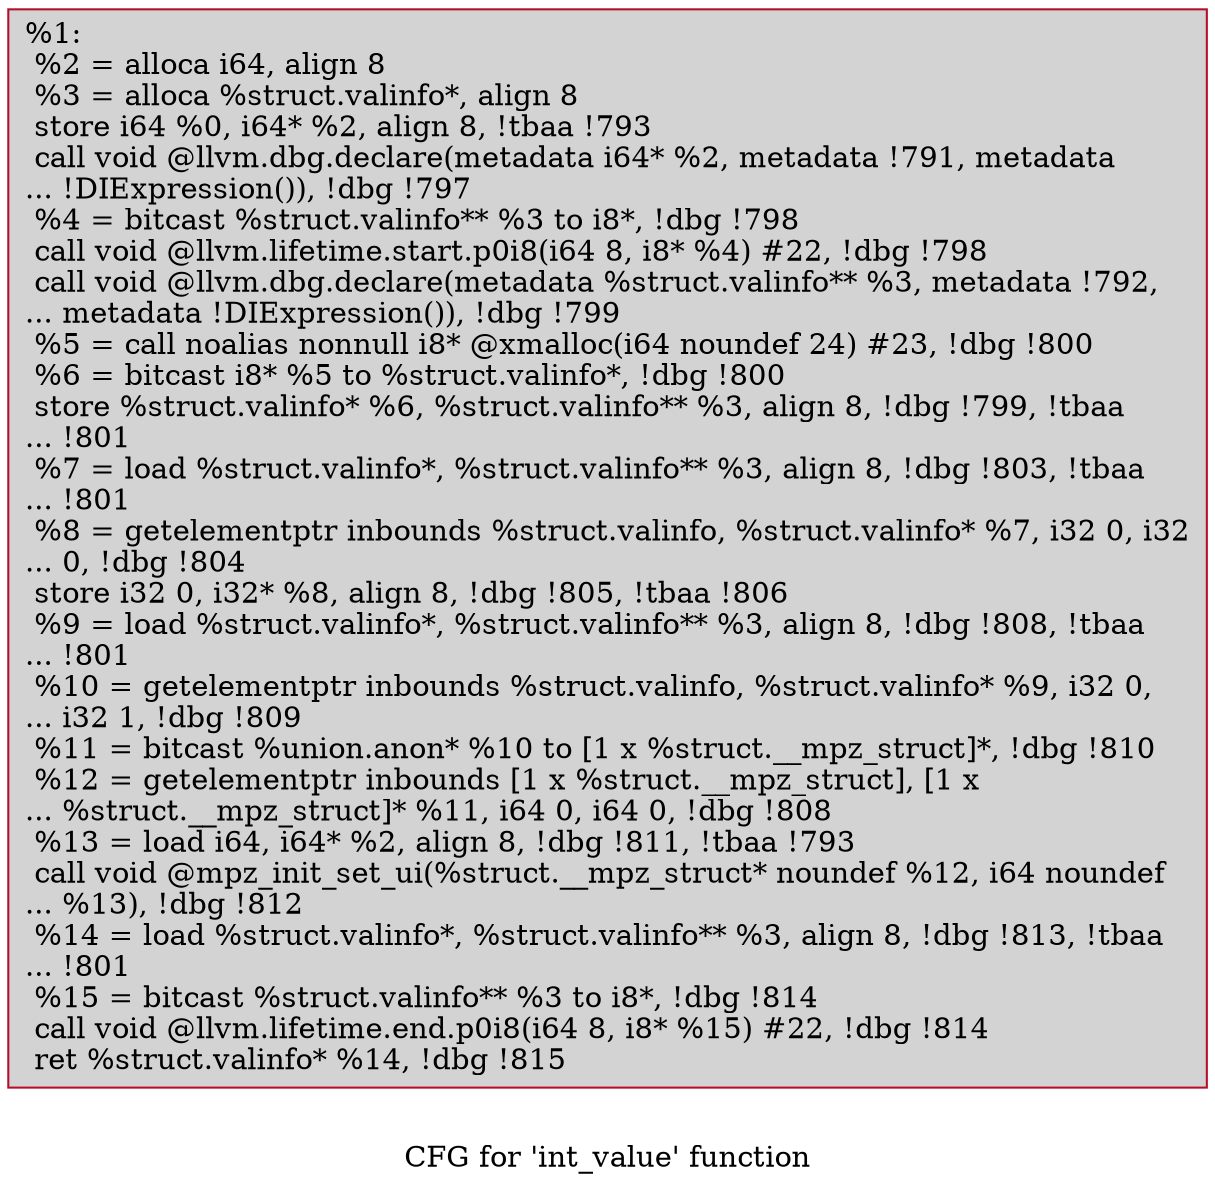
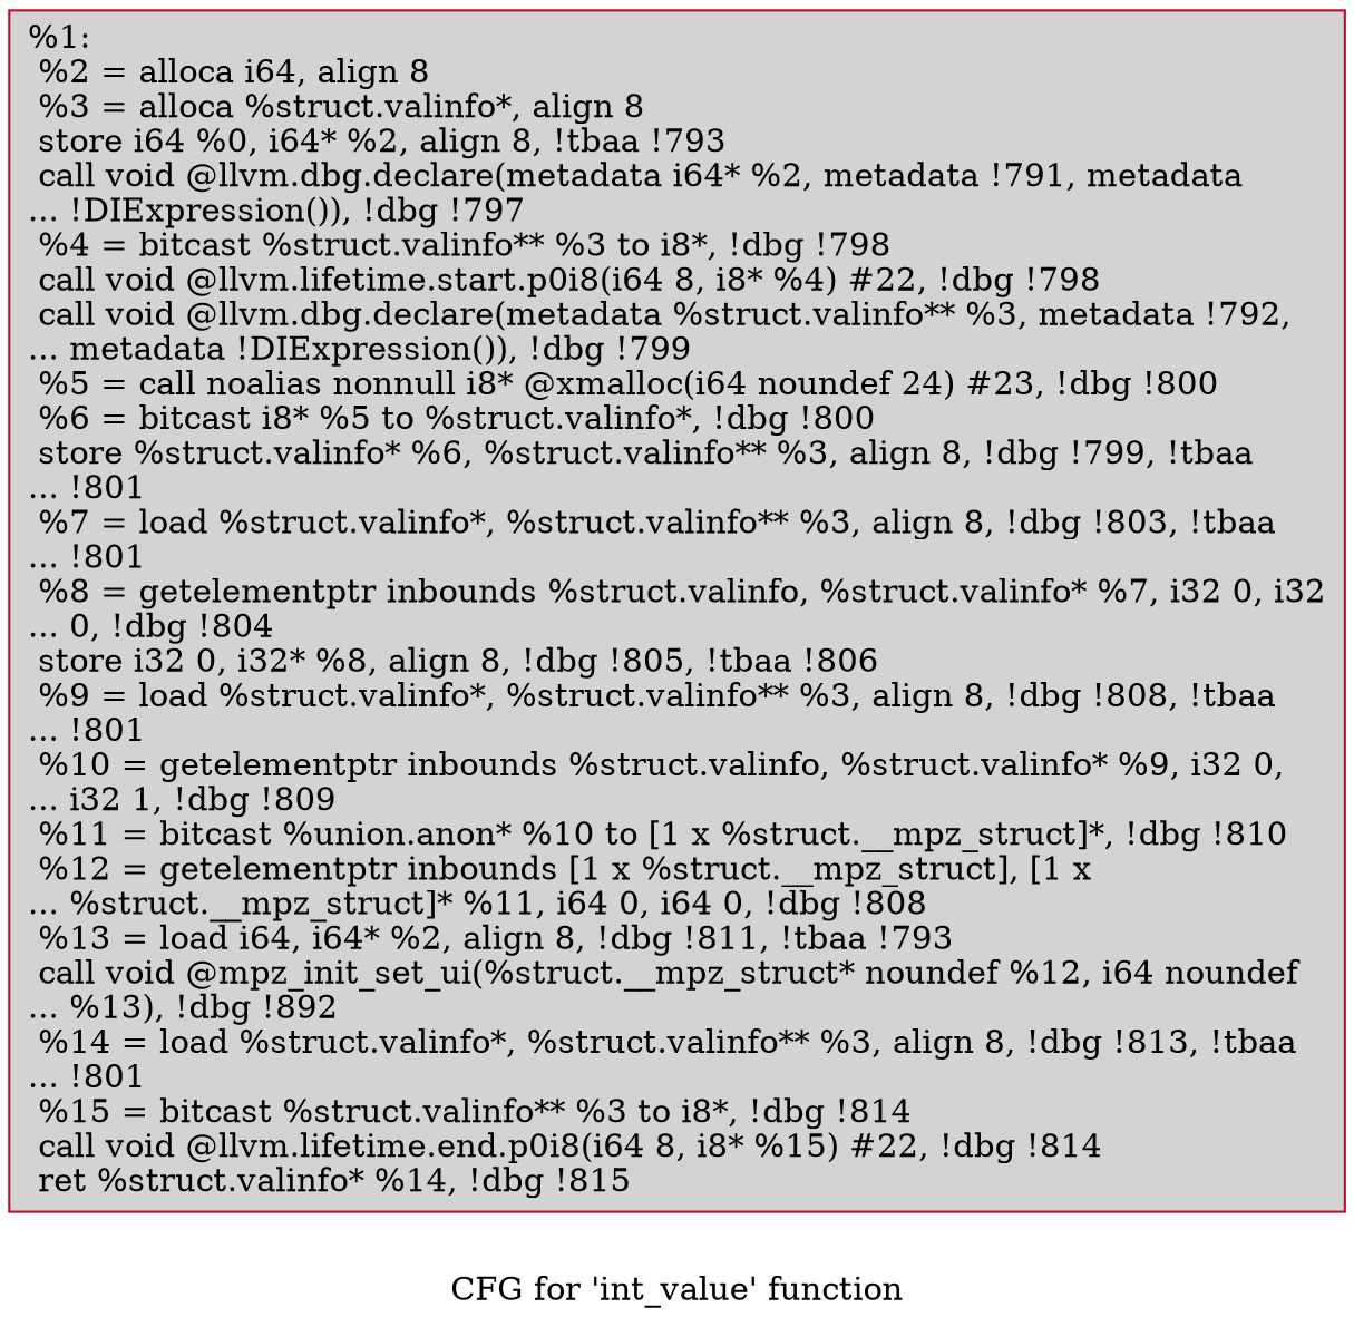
  digraph {
    label="CFG for 'int_value' function"
    rankdir=LR
-   n1 [color="#b70d28ff" fillcolor=lightgrey label="{%1:\l  %2 = alloca i64, align 8\l  %3 = alloca %struct.valinfo*, align 8\l  store i64 %0, i64* %2, align 8, !tbaa !793\l  call void @llvm.dbg.declare(metadata i64* %2, metadata !791, metadata\l... !DIExpression()), !dbg !797\l  %4 = bitcast %struct.valinfo** %3 to i8*, !dbg !798\l  call void @llvm.lifetime.start.p0i8(i64 8, i8* %4) #22, !dbg !798\l  call void @llvm.dbg.declare(metadata %struct.valinfo** %3, metadata !792,\l... metadata !DIExpression()), !dbg !799\l  %5 = call noalias nonnull i8* @xmalloc(i64 noundef 24) #23, !dbg !800\l  %6 = bitcast i8* %5 to %struct.valinfo*, !dbg !800\l  store %struct.valinfo* %6, %struct.valinfo** %3, align 8, !dbg !799, !tbaa\l... !801\l  %7 = load %struct.valinfo*, %struct.valinfo** %3, align 8, !dbg !803, !tbaa\l... !801\l  %8 = getelementptr inbounds %struct.valinfo, %struct.valinfo* %7, i32 0, i32\l... 0, !dbg !804\l  store i32 0, i32* %8, align 8, !dbg !805, !tbaa !806\l  %9 = load %struct.valinfo*, %struct.valinfo** %3, align 8, !dbg !808, !tbaa\l... !801\l  %10 = getelementptr inbounds %struct.valinfo, %struct.valinfo* %9, i32 0,\l... i32 1, !dbg !809\l  %11 = bitcast %union.anon* %10 to [1 x %struct.__mpz_struct]*, !dbg !810\l  %12 = getelementptr inbounds [1 x %struct.__mpz_struct], [1 x\l... %struct.__mpz_struct]* %11, i64 0, i64 0, !dbg !808\l  %13 = load i64, i64* %2, align 8, !dbg !811, !tbaa !793\l  call void @mpz_init_set_ui(%struct.__mpz_struct* noundef %12, i64 noundef\l... %13), !dbg !812\l  %14 = load %struct.valinfo*, %struct.valinfo** %3, align 8, !dbg !813, !tbaa\l... !801\l  %15 = bitcast %struct.valinfo** %3 to i8*, !dbg !814\l  call void @llvm.lifetime.end.p0i8(i64 8, i8* %15) #22, !dbg !814\l  ret %struct.valinfo* %14, !dbg !815\l}" shape=record style=filled]
+   n1 [color="#b70d28ff" fillcolor=lightgrey label="{%1:\l  %2 = alloca i64, align 8\l  %3 = alloca %struct.valinfo*, align 8\l  store i64 %0, i64* %2, align 8, !tbaa !793\l  call void @llvm.dbg.declare(metadata i64* %2, metadata !791, metadata\l... !DIExpression()), !dbg !797\l  %4 = bitcast %struct.valinfo** %3 to i8*, !dbg !798\l  call void @llvm.lifetime.start.p0i8(i64 8, i8* %4) #22, !dbg !798\l  call void @llvm.dbg.declare(metadata %struct.valinfo** %3, metadata !792,\l... metadata !DIExpression()), !dbg !799\l  %5 = call noalias nonnull i8* @xmalloc(i64 noundef 24) #23, !dbg !800\l  %6 = bitcast i8* %5 to %struct.valinfo*, !dbg !800\l  store %struct.valinfo* %6, %struct.valinfo** %3, align 8, !dbg !799, !tbaa\l... !801\l  %7 = load %struct.valinfo*, %struct.valinfo** %3, align 8, !dbg !803, !tbaa\l... !801\l  %8 = getelementptr inbounds %struct.valinfo, %struct.valinfo* %7, i32 0, i32\l... 0, !dbg !804\l  store i32 0, i32* %8, align 8, !dbg !805, !tbaa !806\l  %9 = load %struct.valinfo*, %struct.valinfo** %3, align 8, !dbg !808, !tbaa\l... !801\l  %10 = getelementptr inbounds %struct.valinfo, %struct.valinfo* %9, i32 0,\l... i32 1, !dbg !809\l  %11 = bitcast %union.anon* %10 to [1 x %struct.__mpz_struct]*, !dbg !810\l  %12 = getelementptr inbounds [1 x %struct.__mpz_struct], [1 x\l... %struct.__mpz_struct]* %11, i64 0, i64 0, !dbg !808\l  %13 = load i64, i64* %2, align 8, !dbg !811, !tbaa !793\l  call void @mpz_init_set_ui(%struct.__mpz_struct* noundef %12, i64 noundef\l... %13), !dbg !892\l  %14 = load %struct.valinfo*, %struct.valinfo** %3, align 8, !dbg !813, !tbaa\l... !801\l  %15 = bitcast %struct.valinfo** %3 to i8*, !dbg !814\l  call void @llvm.lifetime.end.p0i8(i64 8, i8* %15) #22, !dbg !814\l  ret %struct.valinfo* %14, !dbg !815\l}" shape=record style=filled]
  }
